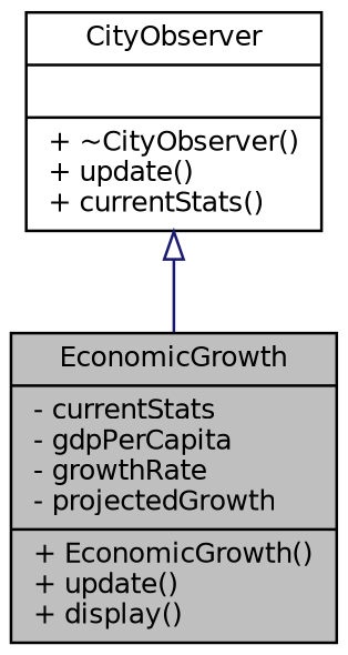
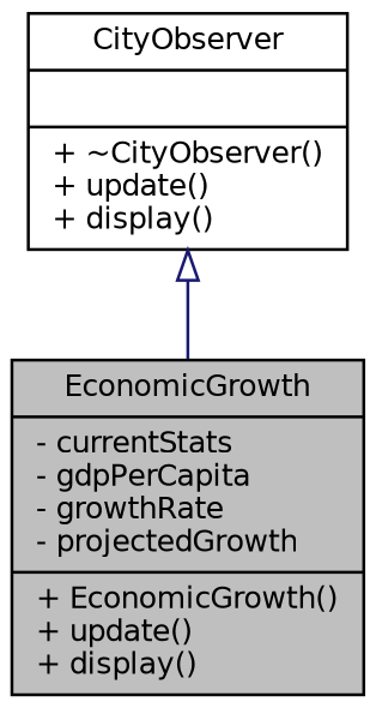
  digraph {
    node [color=black fontname=Helvetica fontsize=10 shape=record style=filled]
    n1 [fillcolor=grey75 fontcolor=black height=0.2 label="{EconomicGrowth\n|- currentStats\l- gdpPerCapita\l- growthRate\l- projectedGrowth\l|+ EconomicGrowth()\l+ update()\l+ display()\l}" width=0.4]
-   n2 [fillcolor=white height=0.2 label="{CityObserver\n||+ ~CityObserver()\l+ update()\l+ currentStats()\l}" width=0.4]
+   n2 [fillcolor=white height=0.2 label="{CityObserver\n||+ ~CityObserver()\l+ update()\l+ display()\l}" width=0.4]
    n2 -> n1 [arrowtail=onormal color=midnightblue dir=back fontname=Helvetica fontsize=10 labelfontname=Helvetica labelfontsize=10 style=solid]
  }
